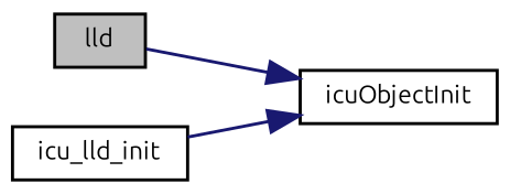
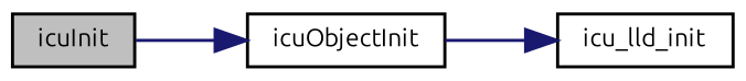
  digraph {
    fontname=Ubuntu
    rankdir=LR
    node [color=black fontname=Ubuntu fontsize=8 shape=record]
    edge [color=midnightblue fontname=Ubuntu fontsize=8 labelfontname=Helvetica labelfontsize=8 style=solid]
-   n1 [fillcolor=grey75 fontcolor=black height=0.2 label=lld style=filled width=0.4]
+   n1 [fillcolor=grey75 fontcolor=black height=0.2 label=icuInit style=filled width=0.4]
    n2 [height=0.2 label=icuObjectInit width=0.4]
    n3 [height=0.2 label=icu_lld_init width=0.4]
    n1 -> n2
-   n3 -> n2
+   n2 -> n3
  }
